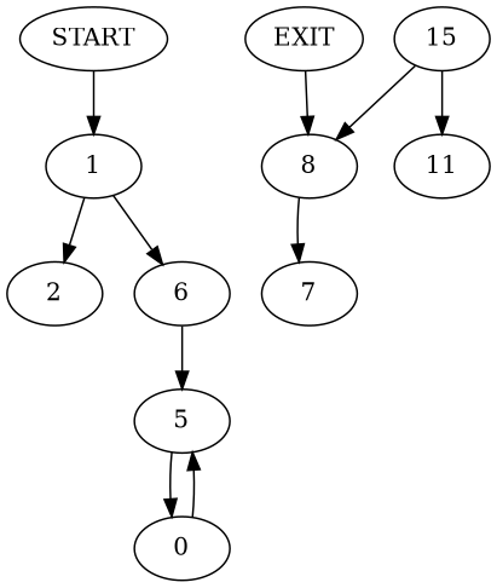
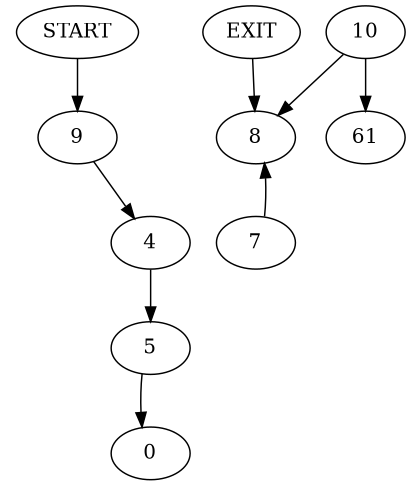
  digraph {
    n1 [label=START]
-   1
-   2
-   4 [label=6]
+   1 [label=9]
+   4
    n5 [label=EXIT]
    8
    5
    n8 [label=0]
    7
-   10 [label=15]
-   11
+   10
+   11 [label=61]
    n1 -> 1
-   1 -> 2
    1 -> 4
    4 -> 5
    n5 -> 8
    5 -> n8
-   n8 -> 5
-   8 -> 7
+   7 -> 8
    10 -> 8
    10 -> 11
  }
